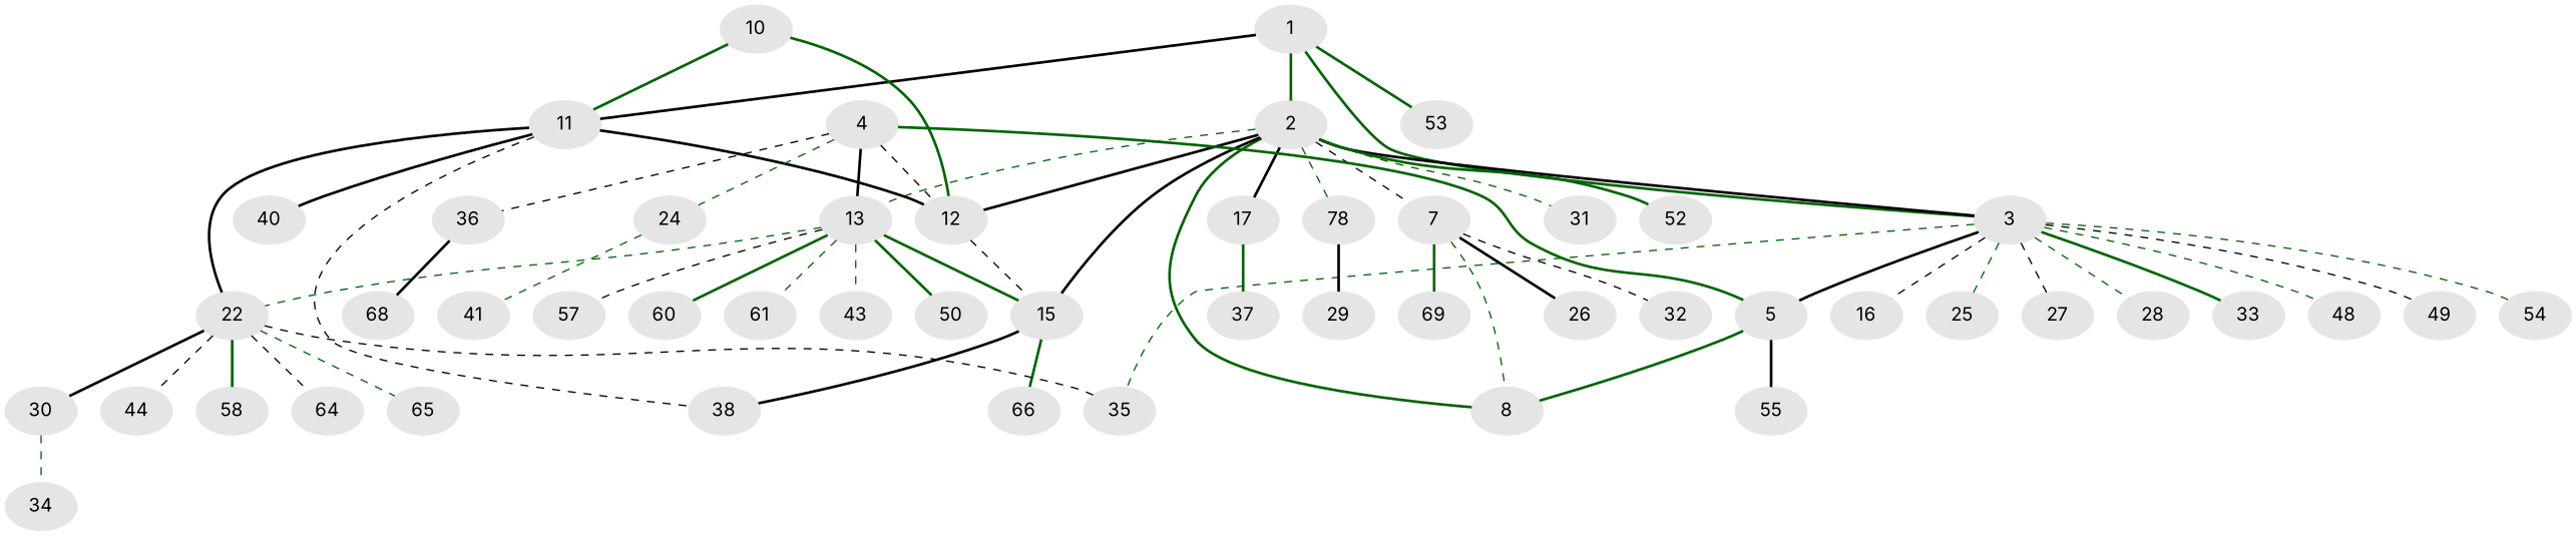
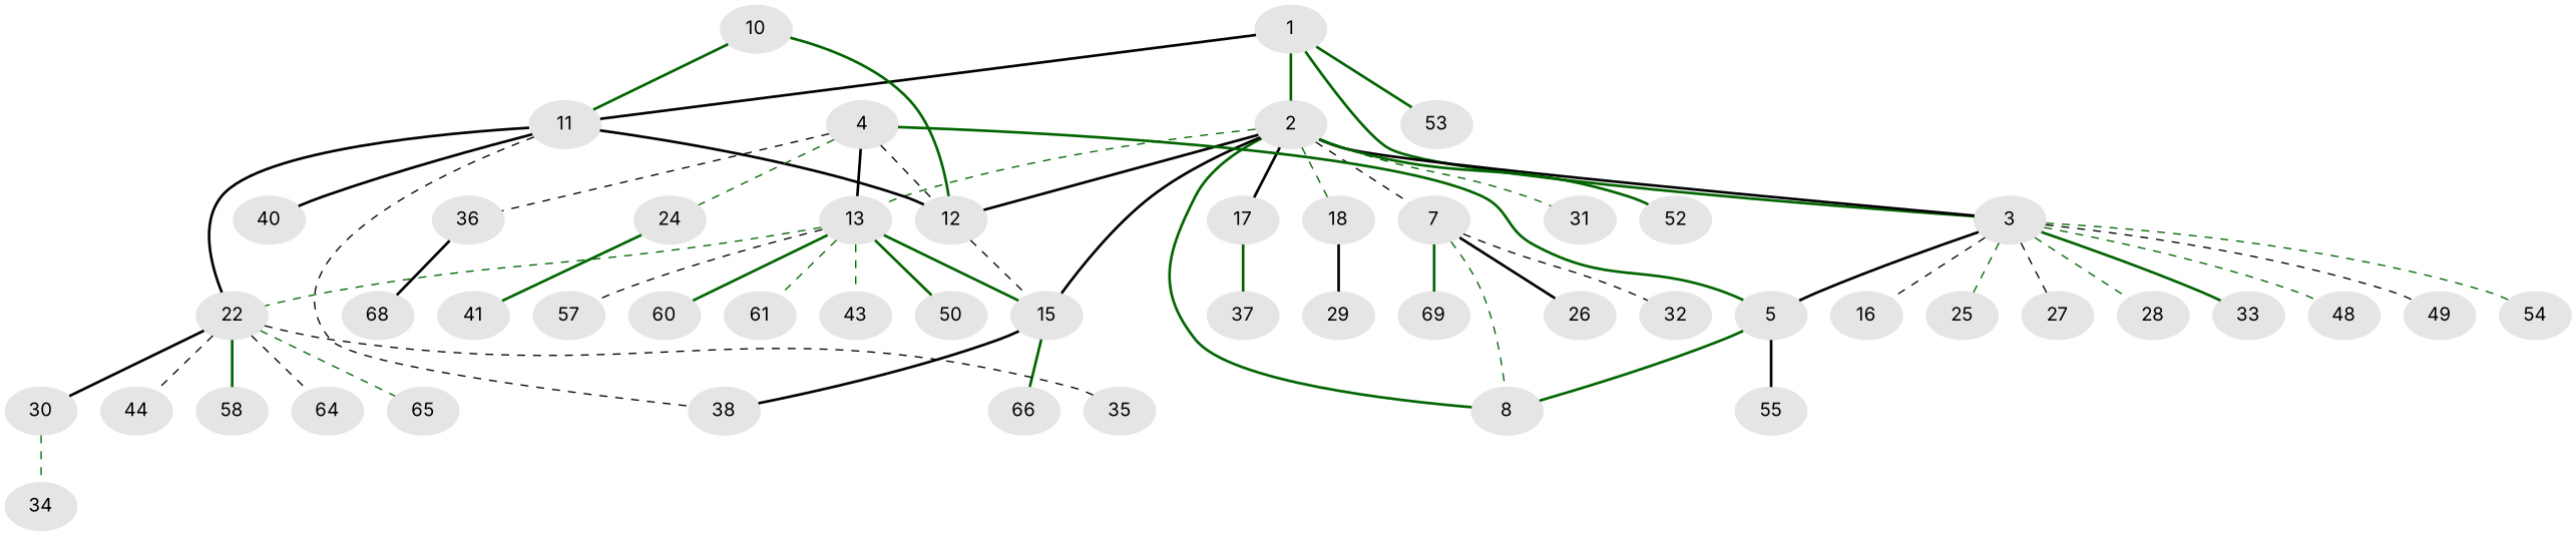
  graph {
    fontname=Inter
    node [color=gray90 fontname=Inter style=filled]
    edge [color=darkgreen fontname=Inter style=bold]
    1 [super="+63"]
    2 [super="+9"]
    3 [super="+23"]
    11 [super="+51"]
    53
    7 [super="+47"]
    8
    12
    13 [super="+14"]
    15 [super="+19"]
    17 [super="+20"]
-   18 [label=78]
+   18
    n13 [label=31]
    52
    5 [super="+45"]
    16 [super="+42"]
    25 [super="+56"]
    27
    28
    33 [super="+46"]
    n21 [label=35]
    48
    49
    54
    22 [super="+31"]
    38
    40
    26
    32
    69
    43
    50
    57
    60 [super="+62"]
    61
    66
    37
    29
    55
    4 [super="+6"]
    24 [super="+35"]
    36 [super="+59"]
    41
    68
    10 [super="+67"]
    30
    44
    58
    64
    65
    34
    1 -- 2 [weight=2]
    1 -- 3
    1 -- 11 [color=black]
    1 -- 53
    2 -- 3 [color=black]
    2 -- 7 [color=black style=dashed]
    2 -- 8
    2 -- 12 [color=black]
    2 -- 13 [style=dashed]
    2 -- 15 [color=black]
    2 -- 17 [color=black]
    2 -- 18 [style=dashed]
    2 -- n13 [style=dashed]
    2 -- 52
    3 -- 5 [color=black]
    3 -- 16 [color=black style=dashed]
    3 -- 25 [style=dashed]
    3 -- 27 [color=black style=dashed]
    3 -- 28 [style=dashed]
    3 -- 33
-   3 -- n21 [style=dashed]
    3 -- 48 [style=dashed]
    3 -- 49 [color=black style=dashed]
    3 -- 54 [style=dashed]
    11 -- 12 [color=black]
    11 -- 22 [color=black]
    11 -- 38 [color=black style=dashed]
    11 -- 40 [color=black]
    7 -- 8 [style=dashed]
    7 -- 26 [color=black]
    7 -- 32 [color=black style=dashed]
    7 -- 69
    12 -- 15 [color=black style=dashed]
    13 -- 15 [weight=2]
    13 -- 22 [style=dashed]
    13 -- 43 [style=dashed]
    13 -- 50
    13 -- 57 [color=black style=dashed]
    13 -- 60
    13 -- 61 [style=dashed]
    15 -- 38 [color=black]
    15 -- 66
    17 -- 37
    18 -- 29 [color=black]
    5 -- 8
    5 -- 55 [color=black]
    22 -- n21 [color=black style=dashed]
    22 -- 30 [color=black]
    22 -- 44 [color=black style=dashed]
    22 -- 58
    22 -- 64 [color=black style=dashed]
    22 -- 65 [style=dashed]
    4 -- 12 [color=black style=dashed]
    4 -- 13 [color=black]
    4 -- 5 [weight=2]
    4 -- 24 [style=dashed]
    4 -- 36 [color=black style=dashed]
-   24 -- 41 [style=dashed]
+   24 -- 41
    36 -- 68 [color=black]
    10 -- 11
    10 -- 12
    30 -- 34 [style=dashed]
  }
